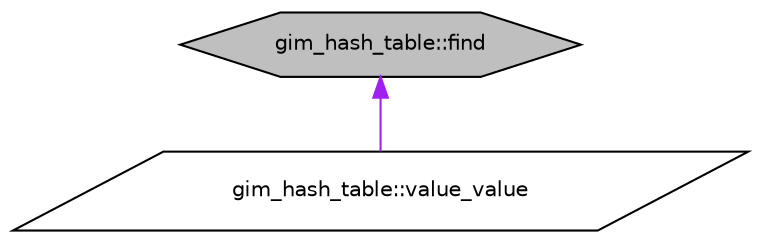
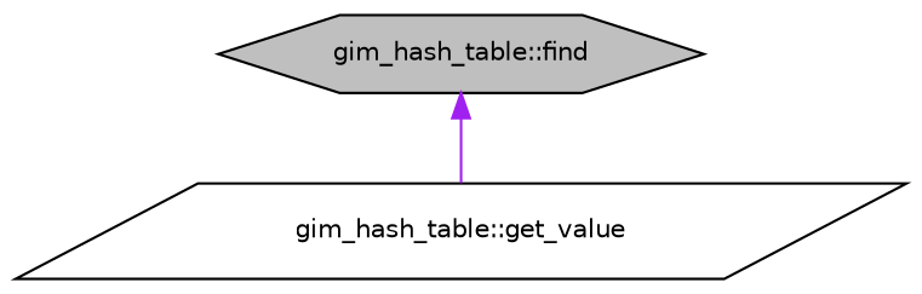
  digraph {
    rankdir=TB
    fontname="DejaVu Sans"
    node [color=black fontname="DejaVu Sans" fontsize=10]
    n1 [fillcolor=grey75 fontcolor=black height=0.2 label="gim_hash_table::find" shape=hexagon style=filled width=0.4]
-   n2 [height=0.2 label="gim_hash_table::value_value" shape=parallelogram width=0.4]
+   n2 [height=0.2 label="gim_hash_table::get_value" shape=parallelogram width=0.4]
    n1 -> n2 [color=purple dir=back fontname="DejaVu Sans" fontsize=10 labelfontname=FreeSans labelfontsize=10 style=solid]
  }
